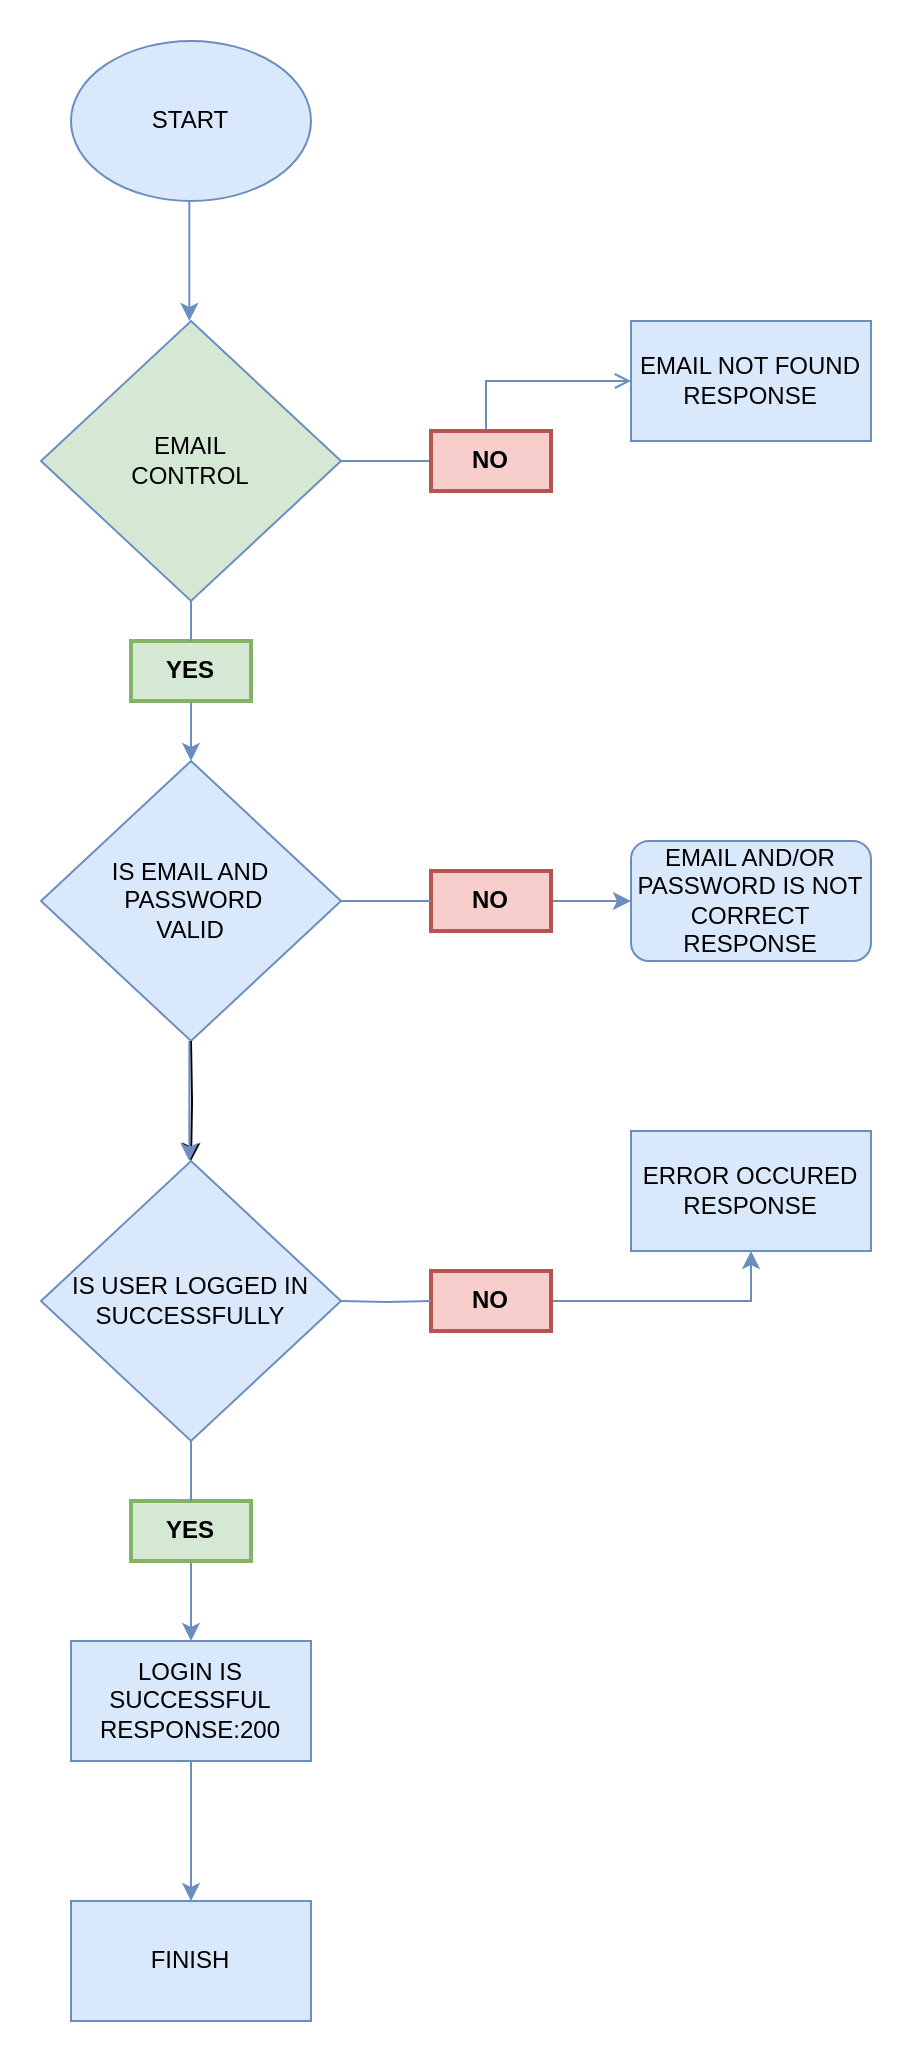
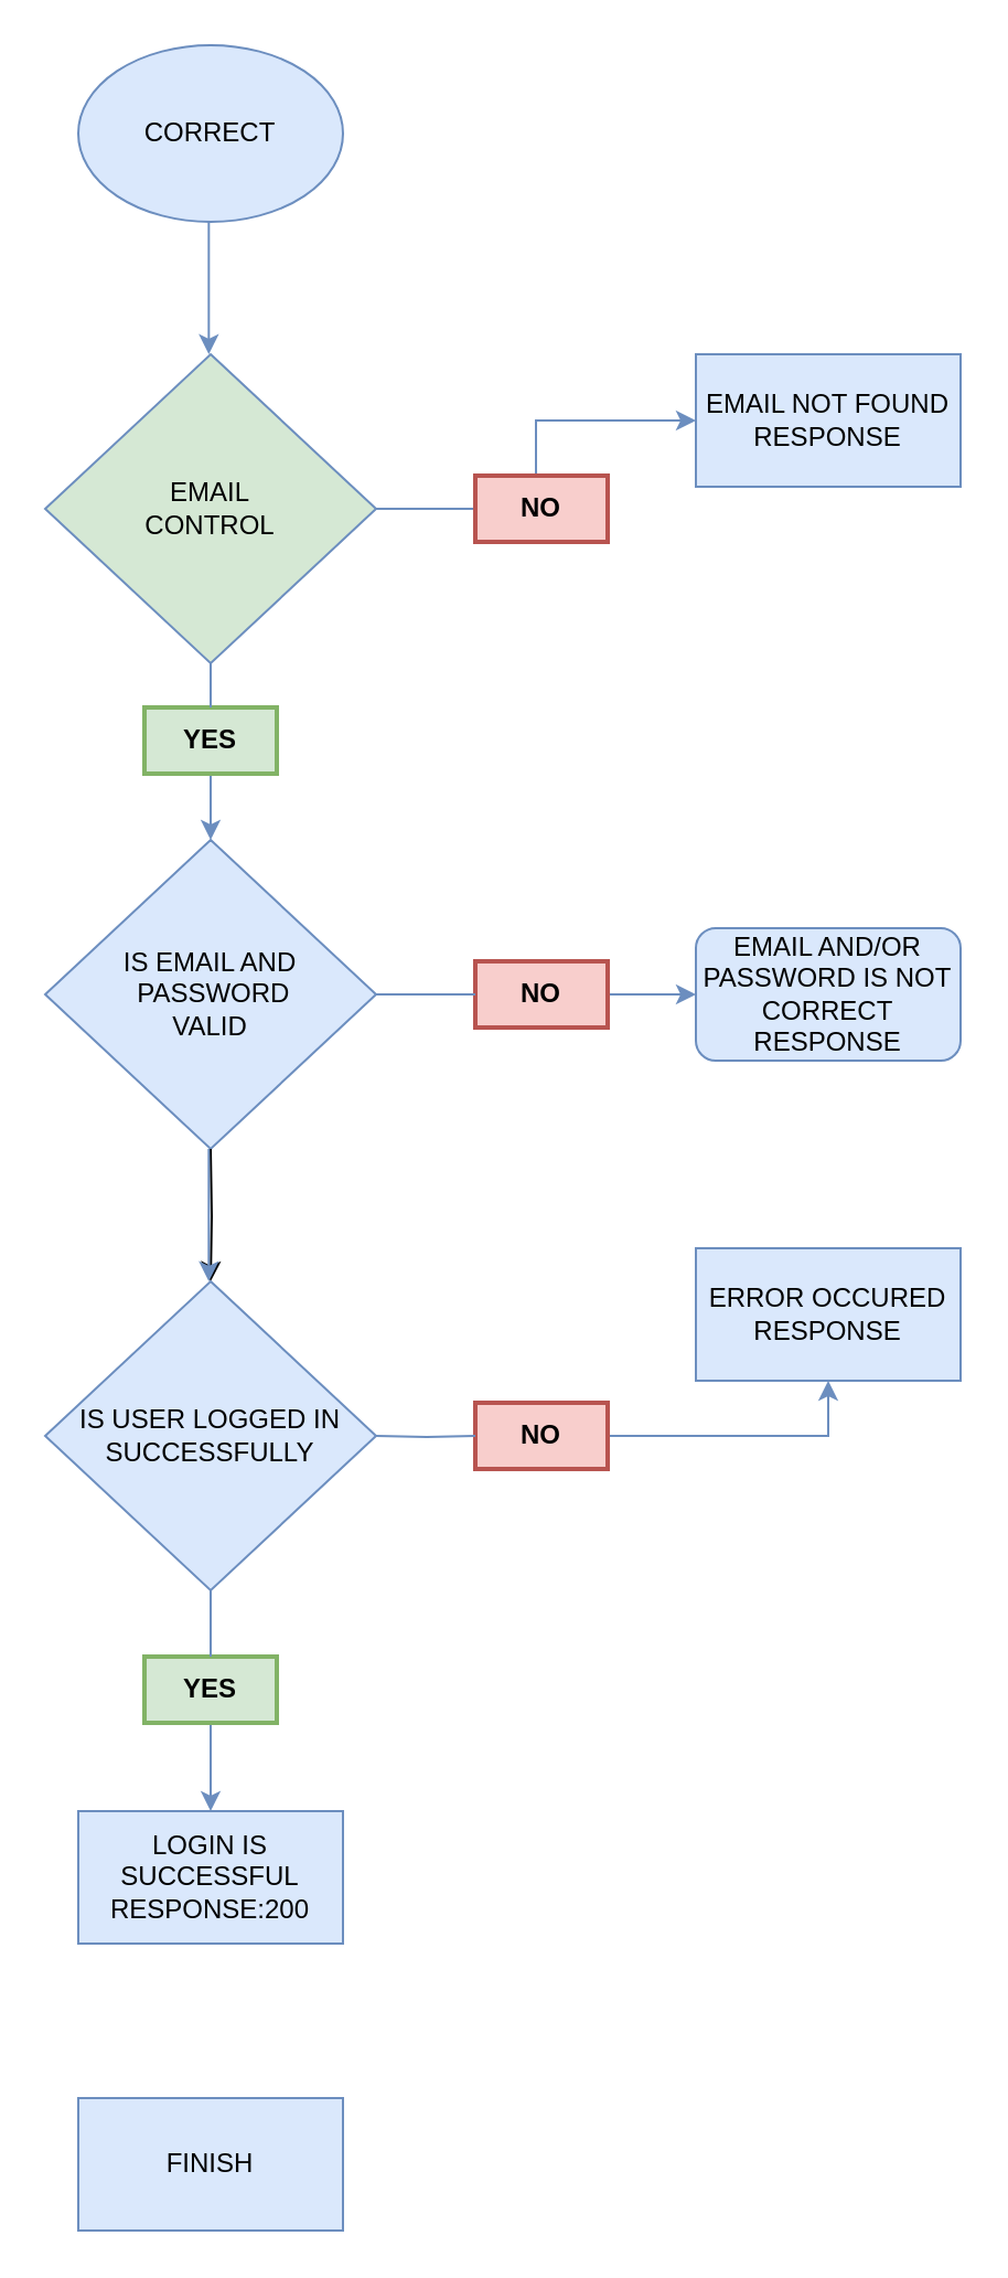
  <mxCell id="0" />
  <mxCell id="1" parent="0" />
- <mxCell id="2" value="START" style="ellipse;whiteSpace=wrap;html=1;fillColor=#dae8fc;strokeColor=#6c8ebf;" parent="1" vertex="1"><mxGeometry x="35" y="20" width="120" height="80" as="geometry" /></mxCell>
- <mxCell id="3" value="" style="edgeStyle=orthogonalEdgeStyle;rounded=0;orthogonalLoop=1;jettySize=auto;html=1;fillColor=#dae8fc;strokeColor=#6c8ebf;endArrow=open;" parent="1" source="5" target="6" edge="1"><mxGeometry relative="1" as="geometry" /></mxCell>
+ <mxCell id="2" value="CORRECT" style="ellipse;whiteSpace=wrap;html=1;fillColor=#dae8fc;strokeColor=#6c8ebf;" parent="1" vertex="1"><mxGeometry x="35" y="20" width="120" height="80" as="geometry" /></mxCell>
+ <mxCell id="3" value="" style="edgeStyle=orthogonalEdgeStyle;rounded=0;orthogonalLoop=1;jettySize=auto;html=1;fillColor=#dae8fc;strokeColor=#6c8ebf;" parent="1" source="5" target="6" edge="1"><mxGeometry relative="1" as="geometry" /></mxCell>
  <mxCell id="4" value="" style="edgeStyle=orthogonalEdgeStyle;rounded=0;orthogonalLoop=1;jettySize=auto;html=1;startArrow=none;fillColor=#dae8fc;strokeColor=#6c8ebf;" parent="1" source="13" target="8" edge="1"><mxGeometry relative="1" as="geometry" /></mxCell>
  <mxCell id="5" value="EMAIL&lt;br&gt;CONTROL" style="rhombus;whiteSpace=wrap;html=1;fillColor=#d5e8d4;strokeColor=#6c8ebf;" parent="1" vertex="1"><mxGeometry x="20" y="160" width="150" height="140" as="geometry" /></mxCell>
  <mxCell id="6" value="EMAIL NOT FOUND&lt;br&gt;RESPONSE" style="whiteSpace=wrap;html=1;fillColor=#dae8fc;strokeColor=#6c8ebf;" parent="1" vertex="1"><mxGeometry x="315" y="160" width="120" height="60" as="geometry" /></mxCell>
  <mxCell id="7" value="" style="edgeStyle=orthogonalEdgeStyle;rounded=0;orthogonalLoop=1;jettySize=auto;html=1;startArrow=none;fillColor=#dae8fc;strokeColor=#6c8ebf;" parent="1" source="11" target="9" edge="1"><mxGeometry relative="1" as="geometry" /></mxCell>
  <mxCell id="8" value="IS EMAIL AND&lt;br&gt;&amp;nbsp;PASSWORD &lt;br&gt;VALID" style="rhombus;whiteSpace=wrap;html=1;fillColor=#dae8fc;strokeColor=#6c8ebf;" parent="1" vertex="1"><mxGeometry x="20" y="380" width="150" height="140" as="geometry" /></mxCell>
  <mxCell id="9" value="EMAIL AND/OR PASSWORD IS NOT CORRECT&lt;br&gt;RESPONSE" style="whiteSpace=wrap;html=1;fillColor=#dae8fc;strokeColor=#6c8ebf;rounded=1;" parent="1" vertex="1"><mxGeometry x="315" y="420" width="120" height="60" as="geometry" /></mxCell>
  <mxCell id="10" value="&lt;b&gt;NO&lt;/b&gt;" style="text;html=1;strokeColor=#b85450;fillColor=#f8cecc;align=center;verticalAlign=middle;whiteSpace=wrap;rounded=0;strokeWidth=2;" parent="1" vertex="1"><mxGeometry x="215" y="215" width="60" height="30" as="geometry" /></mxCell>
  <mxCell id="11" value="&lt;b&gt;NO&lt;/b&gt;" style="text;html=1;strokeColor=#b85450;fillColor=#f8cecc;align=center;verticalAlign=middle;whiteSpace=wrap;rounded=0;strokeWidth=2;" parent="1" vertex="1"><mxGeometry x="215" y="435" width="60" height="30" as="geometry" /></mxCell>
  <mxCell id="12" value="" style="edgeStyle=orthogonalEdgeStyle;rounded=0;orthogonalLoop=1;jettySize=auto;html=1;endArrow=none;fillColor=#dae8fc;strokeColor=#6c8ebf;" parent="1" source="8" target="11" edge="1"><mxGeometry relative="1" as="geometry"><mxPoint x="170" y="450" as="sourcePoint" /><mxPoint x="315" y="450" as="targetPoint" /></mxGeometry></mxCell>
  <mxCell id="13" value="&lt;b&gt;YES&lt;/b&gt;" style="text;html=1;strokeColor=#82b366;fillColor=#d5e8d4;align=center;verticalAlign=middle;whiteSpace=wrap;rounded=0;strokeWidth=2;" parent="1" vertex="1"><mxGeometry x="65" y="320" width="60" height="30" as="geometry" /></mxCell>
  <mxCell id="14" value="" style="edgeStyle=orthogonalEdgeStyle;rounded=0;orthogonalLoop=1;jettySize=auto;html=1;endArrow=none;fillColor=#dae8fc;strokeColor=#6c8ebf;" parent="1" source="5" target="13" edge="1"><mxGeometry relative="1" as="geometry"><mxPoint x="95" y="300" as="sourcePoint" /><mxPoint x="95" y="380" as="targetPoint" /></mxGeometry></mxCell>
- <mxCell id="15" value="" style="edgeStyle=orthogonalEdgeStyle;rounded=0;orthogonalLoop=1;jettySize=auto;html=1;fillColor=#dae8fc;strokeColor=#6c8ebf;" parent="1" source="16" target="26" edge="1"><mxGeometry relative="1" as="geometry" /></mxCell>
  <mxCell id="16" value="LOGIN IS SUCCESSFUL&lt;br&gt;RESPONSE:200" style="whiteSpace=wrap;html=1;fillColor=#dae8fc;strokeColor=#6c8ebf;" parent="1" vertex="1"><mxGeometry x="35" y="820" width="120" height="60" as="geometry" /></mxCell>
  <mxCell id="17" value="" style="edgeStyle=orthogonalEdgeStyle;rounded=0;orthogonalLoop=1;jettySize=auto;html=1;" parent="1" target="19" edge="1"><mxGeometry relative="1" as="geometry"><mxPoint x="95" y="520" as="sourcePoint" /></mxGeometry></mxCell>
  <mxCell id="18" value="" style="edgeStyle=orthogonalEdgeStyle;rounded=0;orthogonalLoop=1;jettySize=auto;html=1;startArrow=none;fillColor=#dae8fc;strokeColor=#6c8ebf;" parent="1" source="24" edge="1"><mxGeometry relative="1" as="geometry"><mxPoint x="95" y="820" as="targetPoint" /></mxGeometry></mxCell>
  <mxCell id="19" value="IS USER LOGGED IN SUCCESSFULLY" style="rhombus;whiteSpace=wrap;html=1;fillColor=#dae8fc;strokeColor=#6c8ebf;" parent="1" vertex="1"><mxGeometry x="20" y="580" width="150" height="140" as="geometry" /></mxCell>
  <mxCell id="20" value="" style="edgeStyle=orthogonalEdgeStyle;rounded=0;orthogonalLoop=1;jettySize=auto;html=1;startArrow=none;fillColor=#dae8fc;strokeColor=#6c8ebf;" parent="1" source="22" target="21" edge="1"><mxGeometry relative="1" as="geometry" /></mxCell>
  <mxCell id="21" value="ERROR OCCURED&lt;br&gt;RESPONSE" style="whiteSpace=wrap;html=1;fillColor=#dae8fc;strokeColor=#6c8ebf;" parent="1" vertex="1"><mxGeometry x="315" y="565" width="120" height="60" as="geometry" /></mxCell>
  <mxCell id="22" value="&lt;b&gt;NO&lt;/b&gt;" style="text;html=1;strokeColor=#b85450;fillColor=#f8cecc;align=center;verticalAlign=middle;whiteSpace=wrap;rounded=0;strokeWidth=2;" parent="1" vertex="1"><mxGeometry x="215" y="635" width="60" height="30" as="geometry" /></mxCell>
  <mxCell id="23" value="" style="edgeStyle=orthogonalEdgeStyle;rounded=0;orthogonalLoop=1;jettySize=auto;html=1;endArrow=none;fillColor=#dae8fc;strokeColor=#6c8ebf;" parent="1" target="22" edge="1"><mxGeometry relative="1" as="geometry"><mxPoint x="170" y="650" as="sourcePoint" /><mxPoint x="315" y="650" as="targetPoint" /></mxGeometry></mxCell>
  <mxCell id="24" value="&lt;b&gt;YES&lt;/b&gt;" style="text;html=1;strokeColor=#82b366;fillColor=#d5e8d4;align=center;verticalAlign=middle;whiteSpace=wrap;rounded=0;strokeWidth=2;" parent="1" vertex="1"><mxGeometry x="65" y="750" width="60" height="30" as="geometry" /></mxCell>
  <mxCell id="25" value="" style="edgeStyle=orthogonalEdgeStyle;rounded=0;orthogonalLoop=1;jettySize=auto;html=1;endArrow=none;fillColor=#dae8fc;strokeColor=#6c8ebf;" parent="1" source="19" target="24" edge="1"><mxGeometry relative="1" as="geometry"><mxPoint x="95" y="720" as="sourcePoint" /><mxPoint x="95" y="820" as="targetPoint" /></mxGeometry></mxCell>
  <mxCell id="26" value="FINISH" style="whiteSpace=wrap;html=1;strokeColor=#6c8ebf;fillColor=#dae8fc;rounded=0;" parent="1" vertex="1"><mxGeometry x="35" y="950" width="120" height="60" as="geometry" /></mxCell>
  <mxCell id="27" value="" style="edgeStyle=orthogonalEdgeStyle;rounded=0;orthogonalLoop=1;jettySize=auto;html=1;fillColor=#dae8fc;strokeColor=#6c8ebf;" parent="1" edge="1"><mxGeometry relative="1" as="geometry"><mxPoint x="94.17" y="100" as="sourcePoint" /><mxPoint x="94.17" y="160" as="targetPoint" /></mxGeometry></mxCell>
  <mxCell id="28" value="" style="edgeStyle=orthogonalEdgeStyle;rounded=0;orthogonalLoop=1;jettySize=auto;html=1;fillColor=#dae8fc;strokeColor=#6c8ebf;" parent="1" edge="1"><mxGeometry relative="1" as="geometry"><mxPoint x="94.17" y="520" as="sourcePoint" /><mxPoint x="94.17" y="580" as="targetPoint" /></mxGeometry></mxCell>
